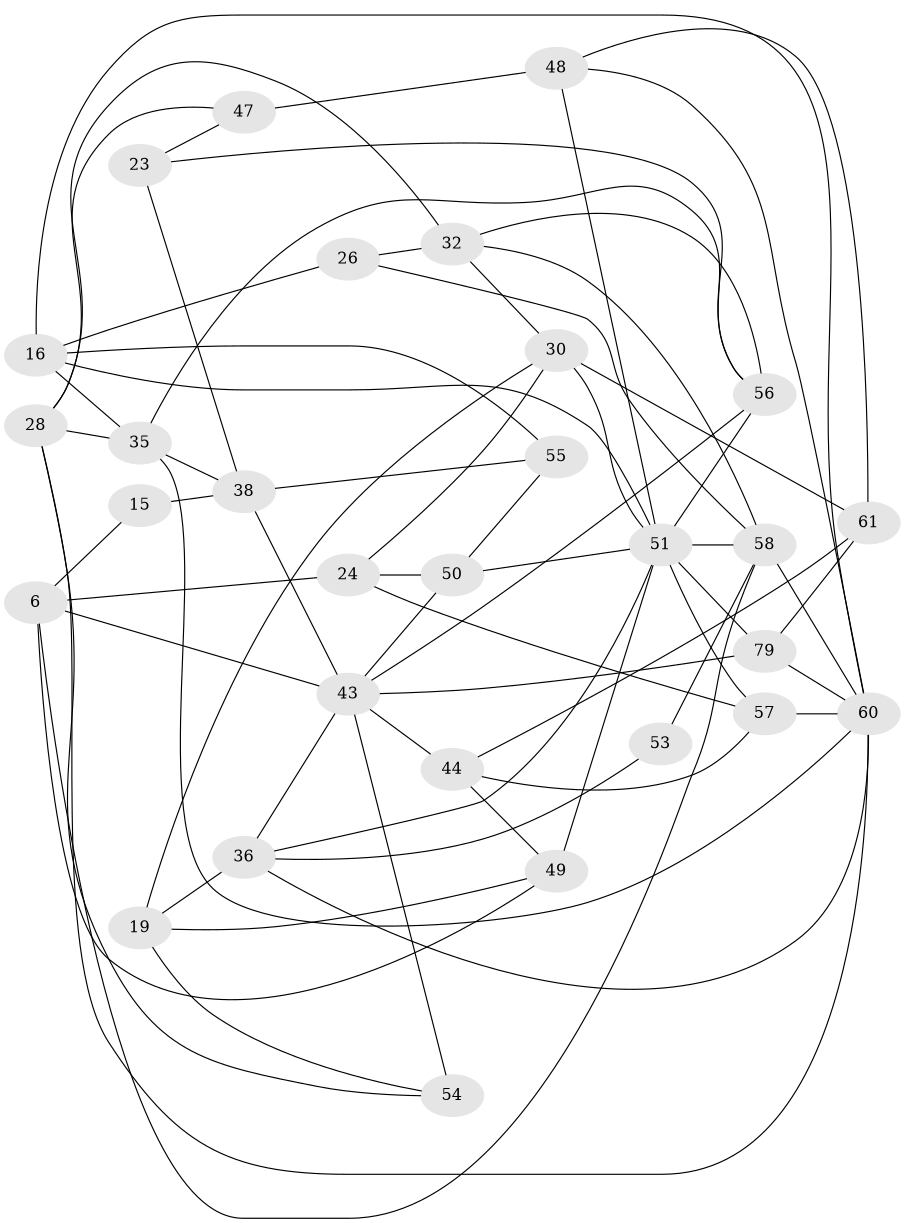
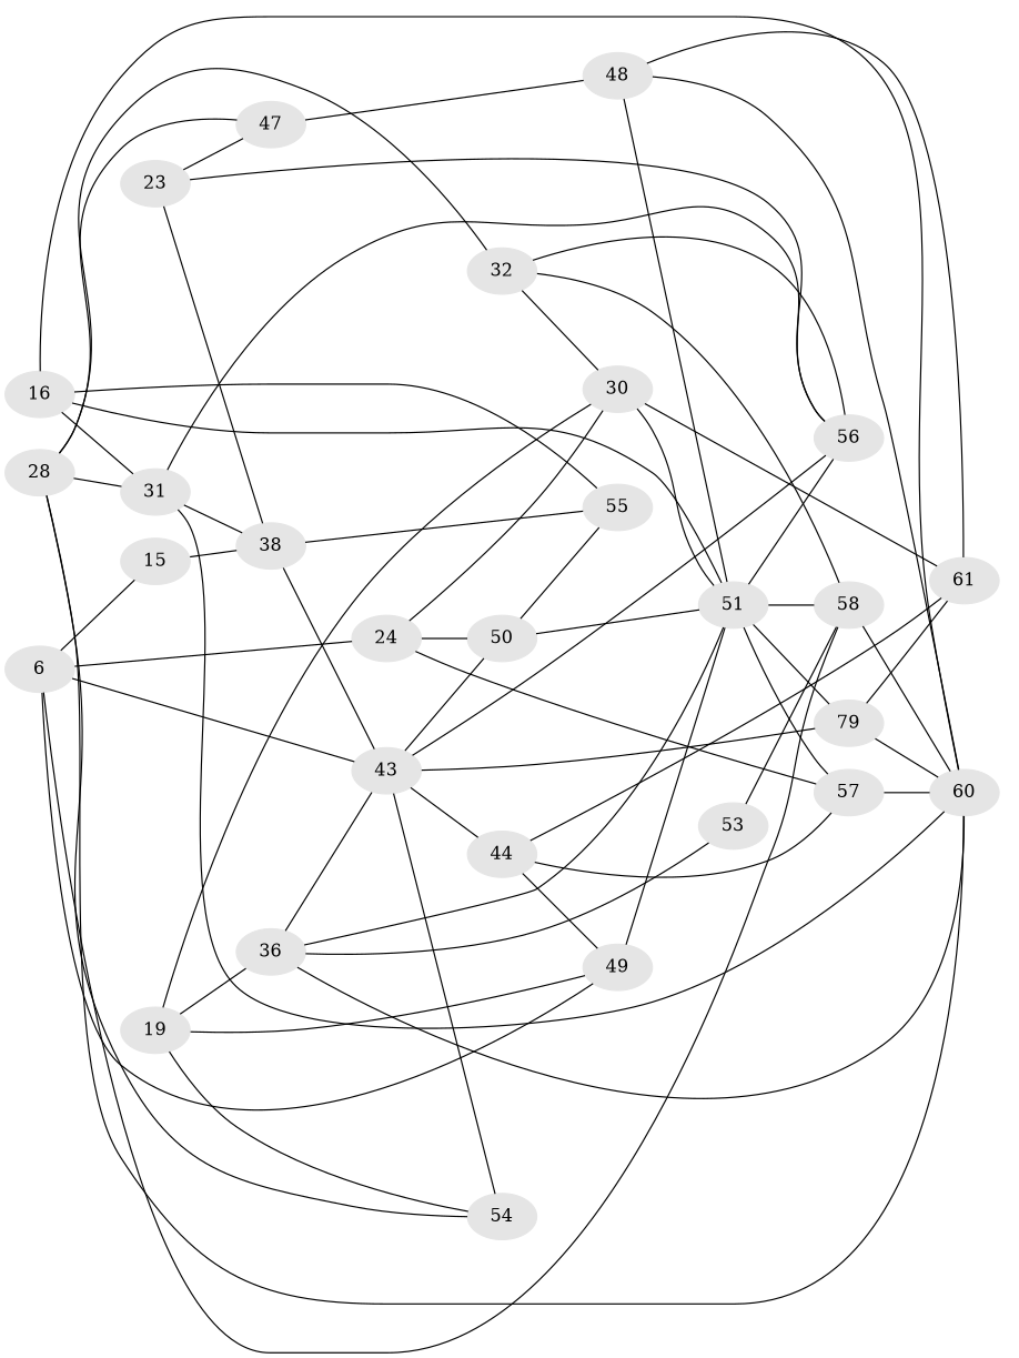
  graph {
    rankdir=LR
    node [color=gray90 style=filled]
    6 [super="+1"]
    15
    24
    43 [super="+4+37+30"]
    49
    58 [super="+8+42"]
    38 [super="+21"]
    n8 [label=30 super="+29"]
    50
    57 [super="+52"]
    54
    56 [super="+45"]
    44
    n14 [label=79 super="+18"]
    51 [super="+34+40+33+41"]
    60 [super="+9+10+25"]
    55
    16 [super="+11+14"]
-   26
-   31 [super="+20" label=35]
+   31 [super="+20"]
    32 [super="+2"]
    36 [super="+17"]
    53
    19
    61
    23
    47
    48
    28 [super="+7"]
    6 -- 15 [weight=2]
    6 -- 24
    6 -- 43
    6 -- 49
    6 -- 58
    15 -- 38 [weight=2]
    24 -- n8
    24 -- 50
    24 -- 57
    43 -- 50
    43 -- 54
    43 -- 56 [weight=2]
    43 -- 44
    43 -- n14 [weight=2]
    49 -- 51
    58 -- 60
    38 -- 43
    38 -- 55
    n8 -- 51 [weight=2]
    n8 -- 61
    50 -- 51
    50 -- 55
    57 -- 60 [weight=3]
    44 -- 49
    44 -- 57
    44 -- 61
    n14 -- 60 [weight=2]
    n14 -- 61
    51 -- 58 [weight=3]
    51 -- 57
    51 -- 56 [weight=3]
    51 -- n14
    16 -- 51 [weight=2]
    16 -- 60
    16 -- 55 [weight=2]
-   16 -- 26
    16 -- 31 [weight=2]
-   26 -- 58
-   26 -- 32 [weight=2]
    31 -- 38
    31 -- 56
    31 -- 60
    32 -- 58
    32 -- n8
    32 -- 56
    36 -- 43
    36 -- 51
    36 -- 60 [weight=2]
    36 -- 53
    53 -- 58 [weight=3]
    19 -- 49
    19 -- n8
    19 -- 54
    19 -- 36
    23 -- 38
    23 -- 56
    23 -- 47
    47 -- 48
    48 -- 51
    48 -- 60
    48 -- 61
    28 -- 54
    28 -- 60
    28 -- 31
    28 -- 32
    28 -- 47 [weight=2]
  }
